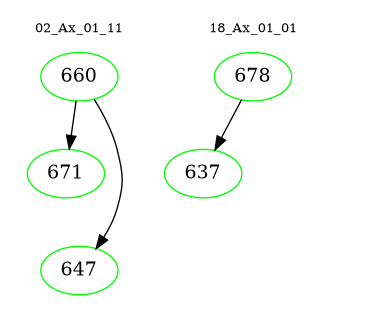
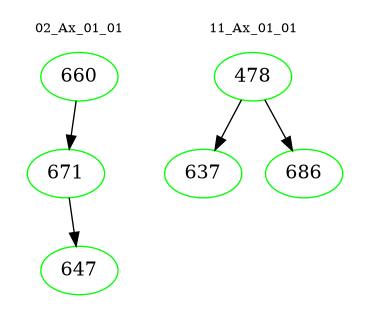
  digraph {
    node [color=green]
    edge [color=black]
    n1 [label=660]
    n2 [label=671]
    n3 [label=647]
-   n4 [label=678]
+   n4 [label=478]
    n5 [label=637]
+   n6 [label=686]
    subgraph cluster_1 {
      color=white
      fontsize=10
-     label="02_Ax_01_11"
+     label="02_Ax_01_01"
      n1
      n2
      n3
    }
    subgraph cluster_2 {
      color=white
      fontsize=10
-     label="18_Ax_01_01"
+     label="11_Ax_01_01"
      n4
      n5
+     n6
    }
    n1 -> n2
-   n1 -> n3
+   n2 -> n3
    n4 -> n5
+   n4 -> n6
  }
